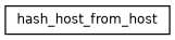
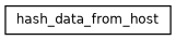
  digraph {
    rankdir=LR
-   n1 [color=black fillcolor=white fontname=Helvetica fontsize=10 height=0.2 label=hash_host_from_host shape=record style=filled width=0.4]
+   n1 [color=black fillcolor=white fontname=Helvetica fontsize=10 height=0.2 label=hash_data_from_host shape=record style=filled width=0.4]
  }
